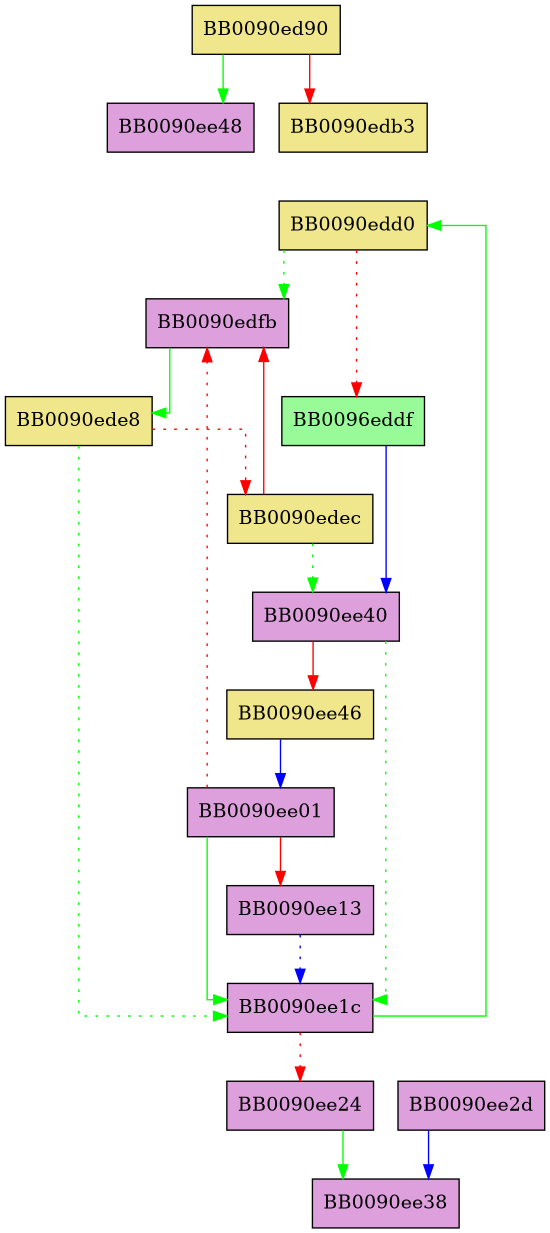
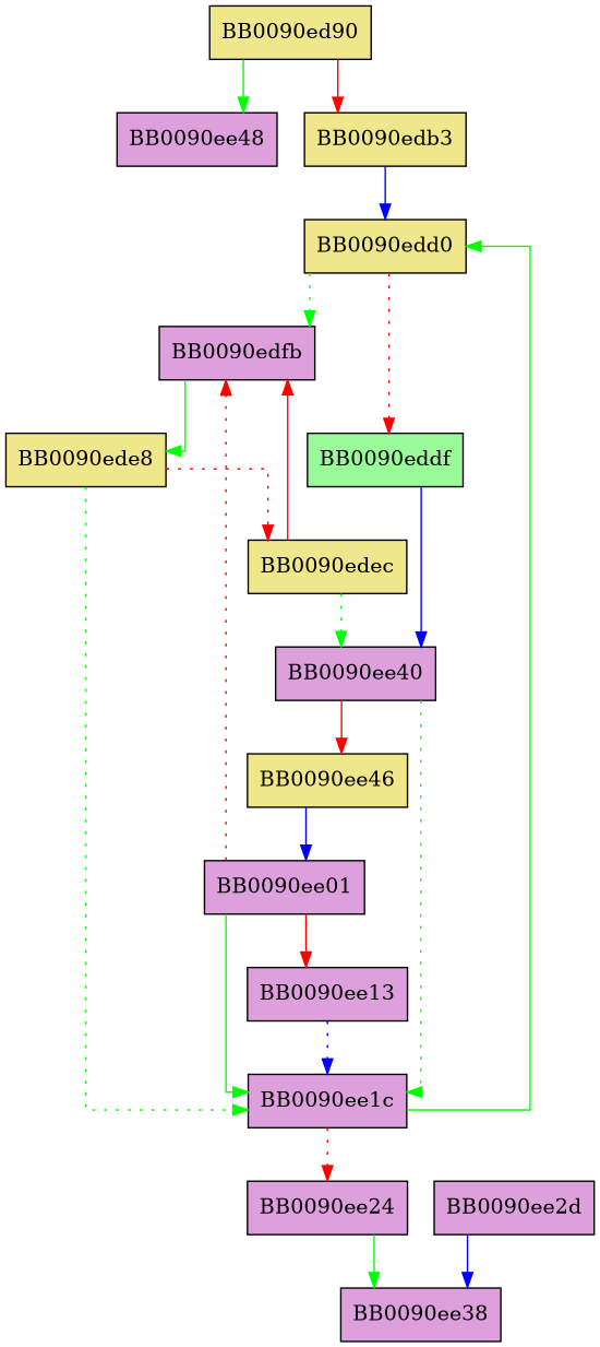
  digraph {
    splines=ortho
    node [fillcolor=plum shape=box style=filled]
    edge [color=green style=solid]
    BB0090ed90 [fillcolor=khaki]
    BB0090ee48
    BB0090edb3 [fillcolor=khaki]
    BB0090edd0 [fillcolor=khaki]
    BB0090edfb
-   BB0090eddf [fillcolor=palegreen label=BB0096eddf]
+   BB0090eddf [fillcolor=palegreen]
    BB0090ede8 [fillcolor=khaki]
    BB0090ee40
    BB0090ee1c
    BB0090edec [fillcolor=khaki]
    BB0090ee01
    BB0090ee13
    BB0090ee46 [fillcolor=khaki]
    BB0090ee24
    BB0090ee38
    BB0090ee2d
    BB0090ed90 -> BB0090ee48
    BB0090ed90 -> BB0090edb3 [color=red]
+   BB0090edb3 -> BB0090edd0 [color=blue]
    BB0090edd0 -> BB0090edfb [style=dotted]
    BB0090edd0 -> BB0090eddf [color=red style=dotted]
    BB0090edfb -> BB0090ede8
    BB0090eddf -> BB0090ee40 [color=blue]
    BB0090ede8 -> BB0090ee1c [style=dotted]
    BB0090ede8 -> BB0090edec [color=red style=dotted]
    BB0090ee40 -> BB0090ee1c [style=dotted]
    BB0090ee40 -> BB0090ee46 [color=red]
    BB0090ee1c -> BB0090edd0
    BB0090ee1c -> BB0090ee24 [color=red style=dotted]
    BB0090edec -> BB0090edfb [color=red]
    BB0090edec -> BB0090ee40 [style=dotted]
    BB0090ee01 -> BB0090edfb [color=red style=dotted]
    BB0090ee01 -> BB0090ee1c
    BB0090ee01 -> BB0090ee13 [color=red]
    BB0090ee13 -> BB0090ee1c [color=blue style=dotted]
    BB0090ee46 -> BB0090ee01 [color=blue]
    BB0090ee24 -> BB0090ee38
    BB0090ee2d -> BB0090ee38 [color=blue]
  }
